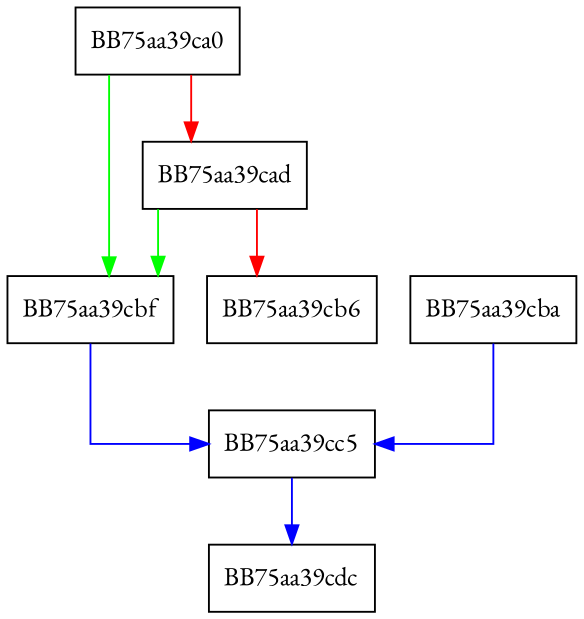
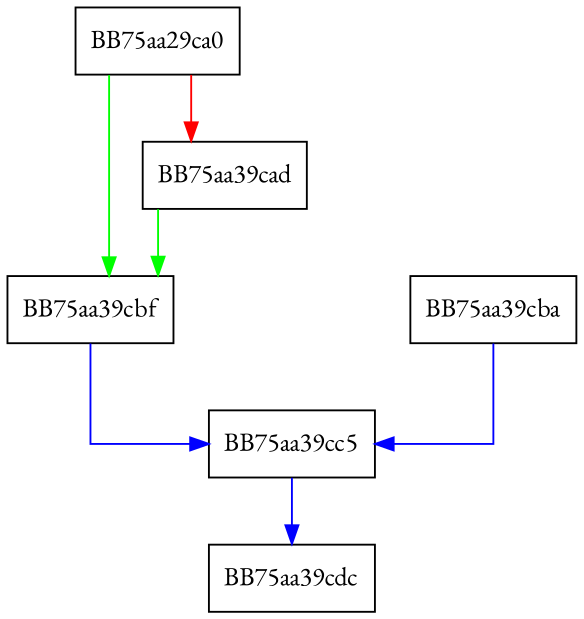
  digraph {
    fontname="EB Garamond"
    splines=ortho
    node [fontname="EB Garamond" shape=box]
    edge [color=blue fontname="EB Garamond"]
-   BB75aa39ca0
+   BB75aa39ca0 [label=BB75aa29ca0]
    BB75aa39cbf
    BB75aa39cad
    BB75aa39cc5
-   BB75aa39cb6
    BB75aa39cdc
    BB75aa39cba
    BB75aa39ca0 -> BB75aa39cbf [color=green]
    BB75aa39ca0 -> BB75aa39cad [color=red]
    BB75aa39cbf -> BB75aa39cc5
    BB75aa39cad -> BB75aa39cbf [color=green]
-   BB75aa39cad -> BB75aa39cb6 [color=red]
    BB75aa39cc5 -> BB75aa39cdc
    BB75aa39cba -> BB75aa39cc5
  }
